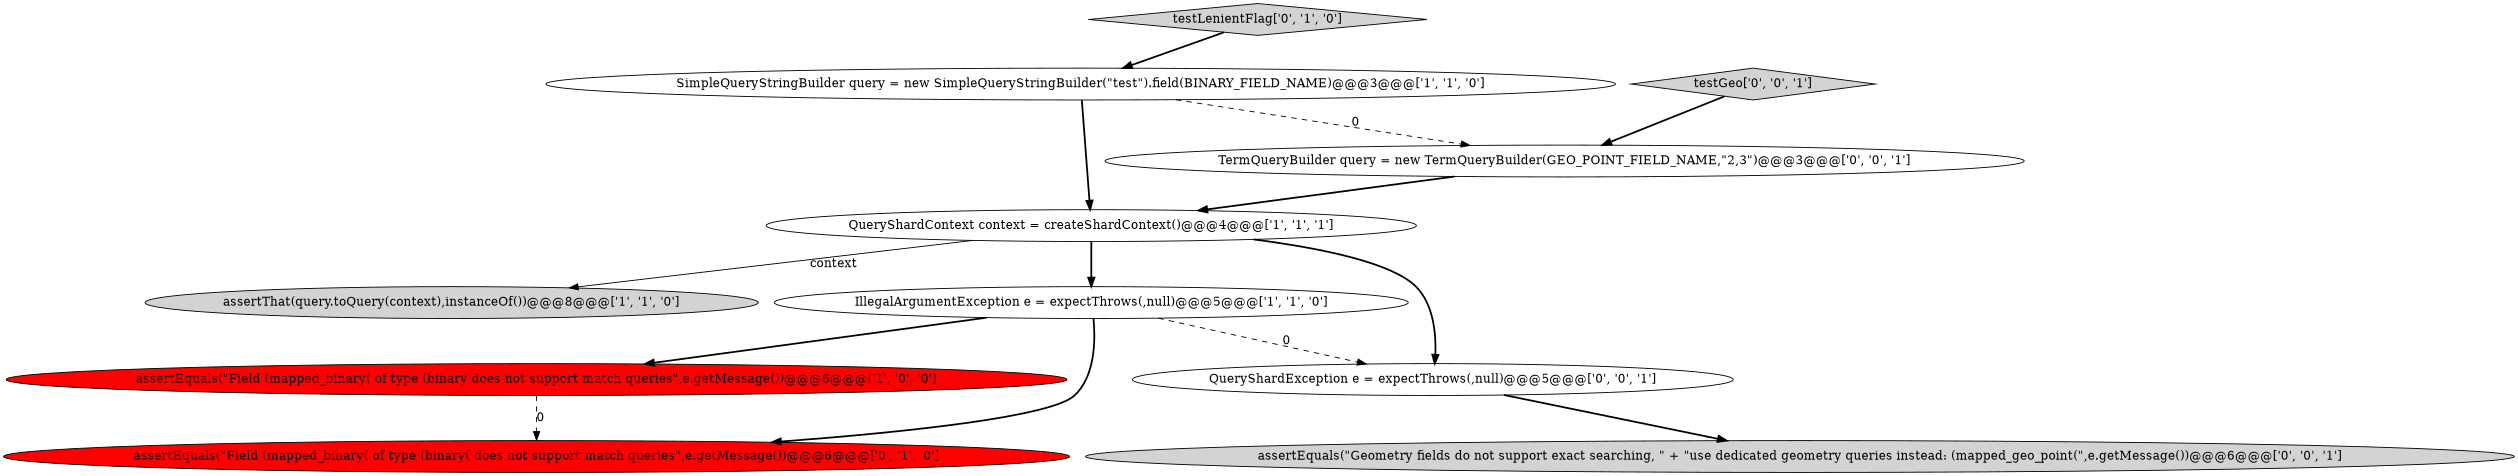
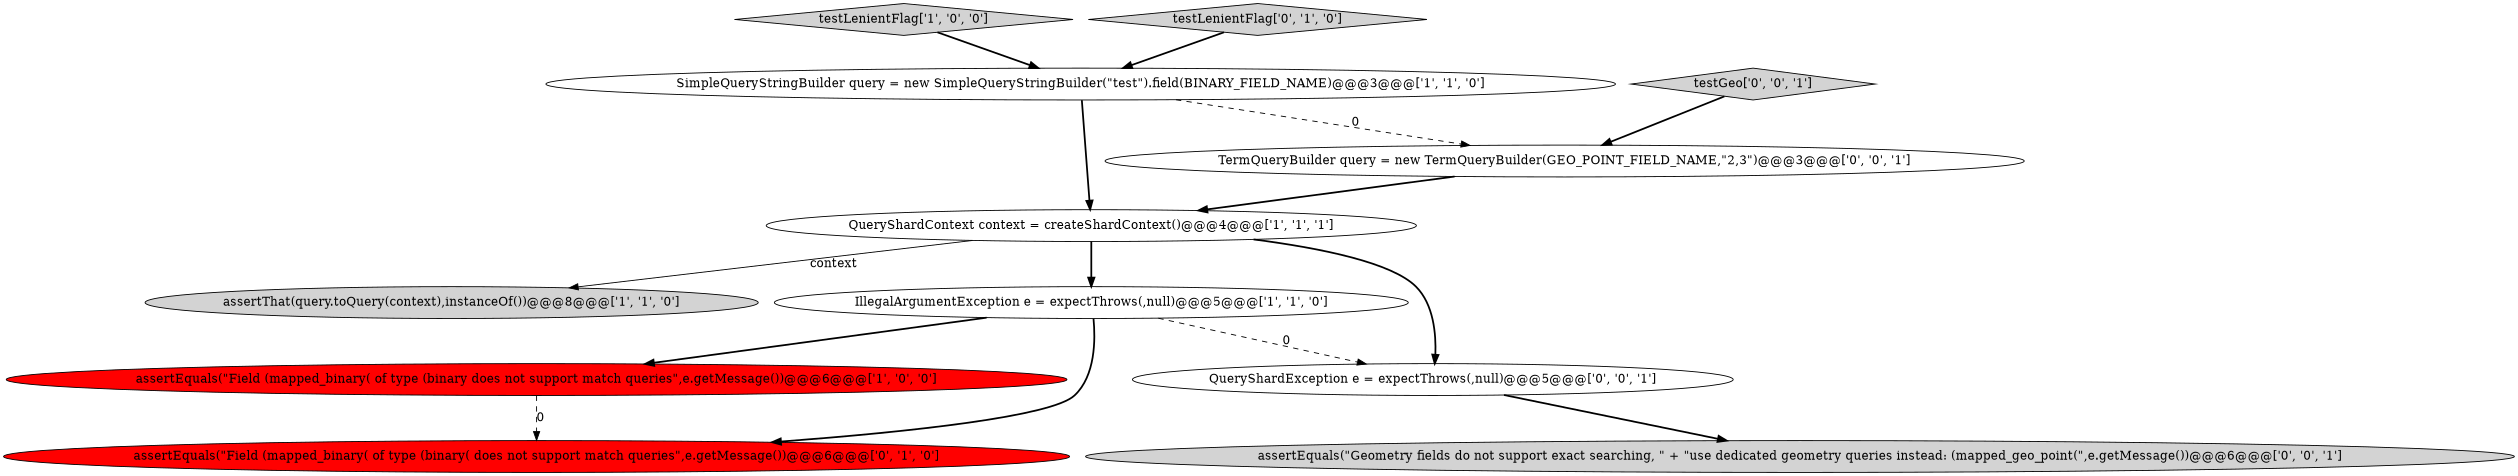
  digraph {
    node [fillcolor=lightgray shape=ellipse style=filled]
    edge [style=bold]
+   n1 [label="testLenientFlag['1', '0', '0']" shape=diamond]
    n2 [fillcolor=white label="SimpleQueryStringBuilder query = new SimpleQueryStringBuilder(\"test\").field(BINARY_FIELD_NAME)@@@3@@@['1', '1', '0']"]
    n3 [fillcolor=white label="QueryShardContext context = createShardContext()@@@4@@@['1', '1', '1']"]
    n4 [fillcolor=white label="TermQueryBuilder query = new TermQueryBuilder(GEO_POINT_FIELD_NAME,\"2,3\")@@@3@@@['0', '0', '1']"]
    n5 [label="assertThat(query.toQuery(context),instanceOf())@@@8@@@['1', '1', '0']"]
    n6 [label="testLenientFlag['0', '1', '0']" shape=diamond]
    n7 [fillcolor=white label="IllegalArgumentException e = expectThrows(,null)@@@5@@@['1', '1', '0']"]
    n8 [fillcolor=white label="QueryShardException e = expectThrows(,null)@@@5@@@['0', '0', '1']"]
    n9 [fillcolor=red label="assertEquals(\"Field (mapped_binary( of type (binary does not support match queries\",e.getMessage())@@@6@@@['1', '0', '0']"]
    n10 [fillcolor=red label="assertEquals(\"Field (mapped_binary( of type (binary( does not support match queries\",e.getMessage())@@@6@@@['0', '1', '0']"]
    n11 [label="assertEquals(\"Geometry fields do not support exact searching, \" + \"use dedicated geometry queries instead: (mapped_geo_point(\",e.getMessage())@@@6@@@['0', '0', '1']"]
    n12 [label="testGeo['0', '0', '1']" shape=diamond]
+   n1 -> n2
    n2 -> n3
    n2 -> n4 [label=0 style=dashed]
    n3 -> n5 [label=context style=solid]
    n3 -> n7
    n3 -> n8
    n4 -> n3
    n6 -> n2
    n7 -> n8 [label=0 style=dashed]
    n7 -> n9
    n7 -> n10
    n8 -> n11
    n9 -> n10 [label=0 style=dashed]
    n12 -> n4
  }
